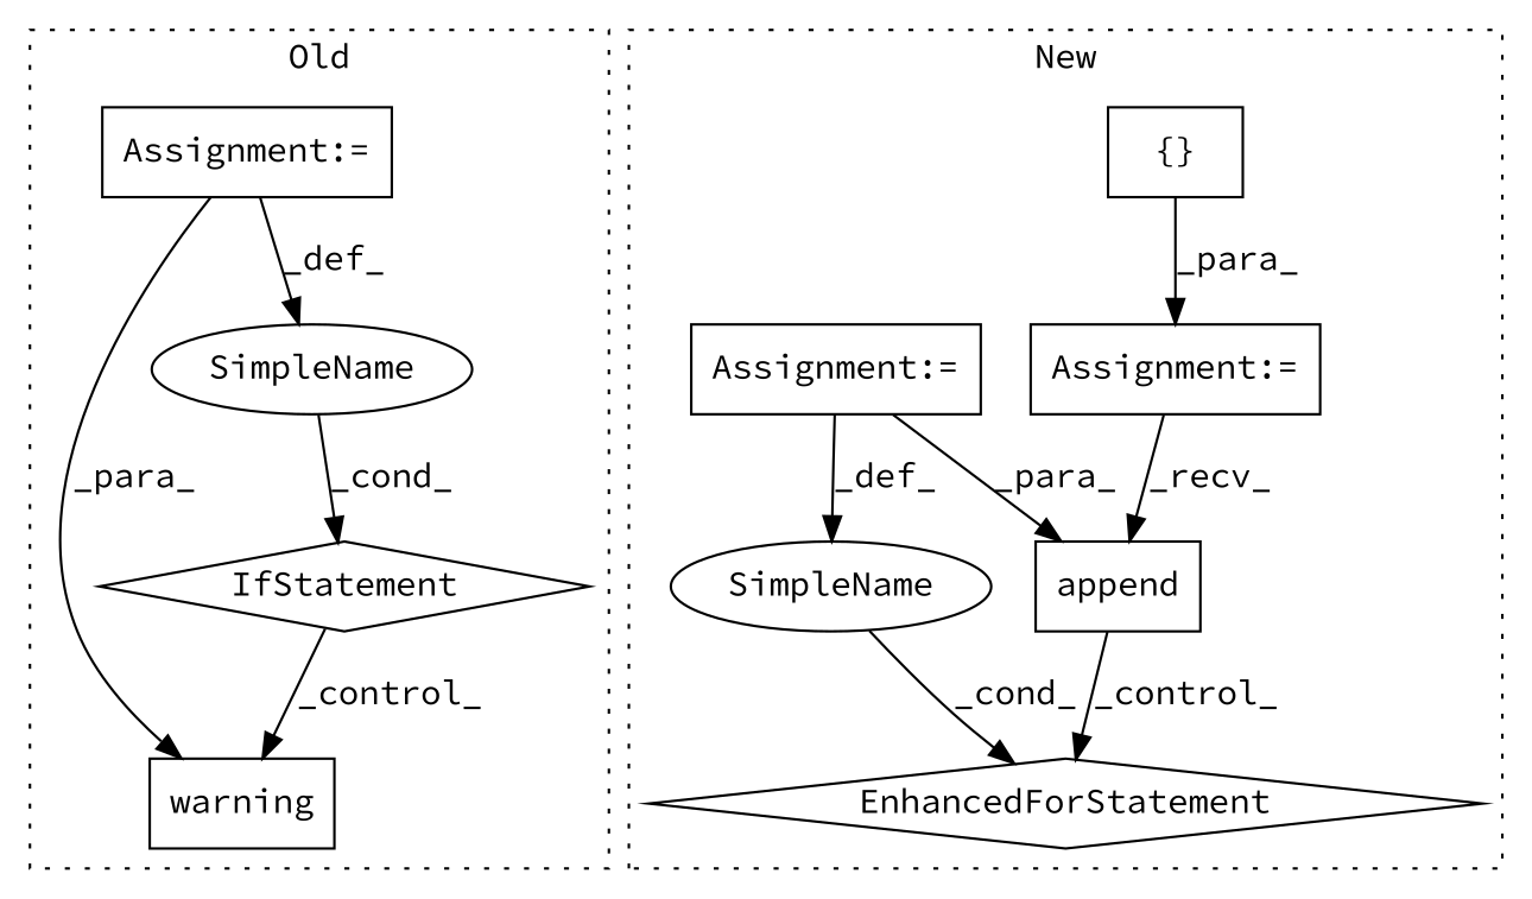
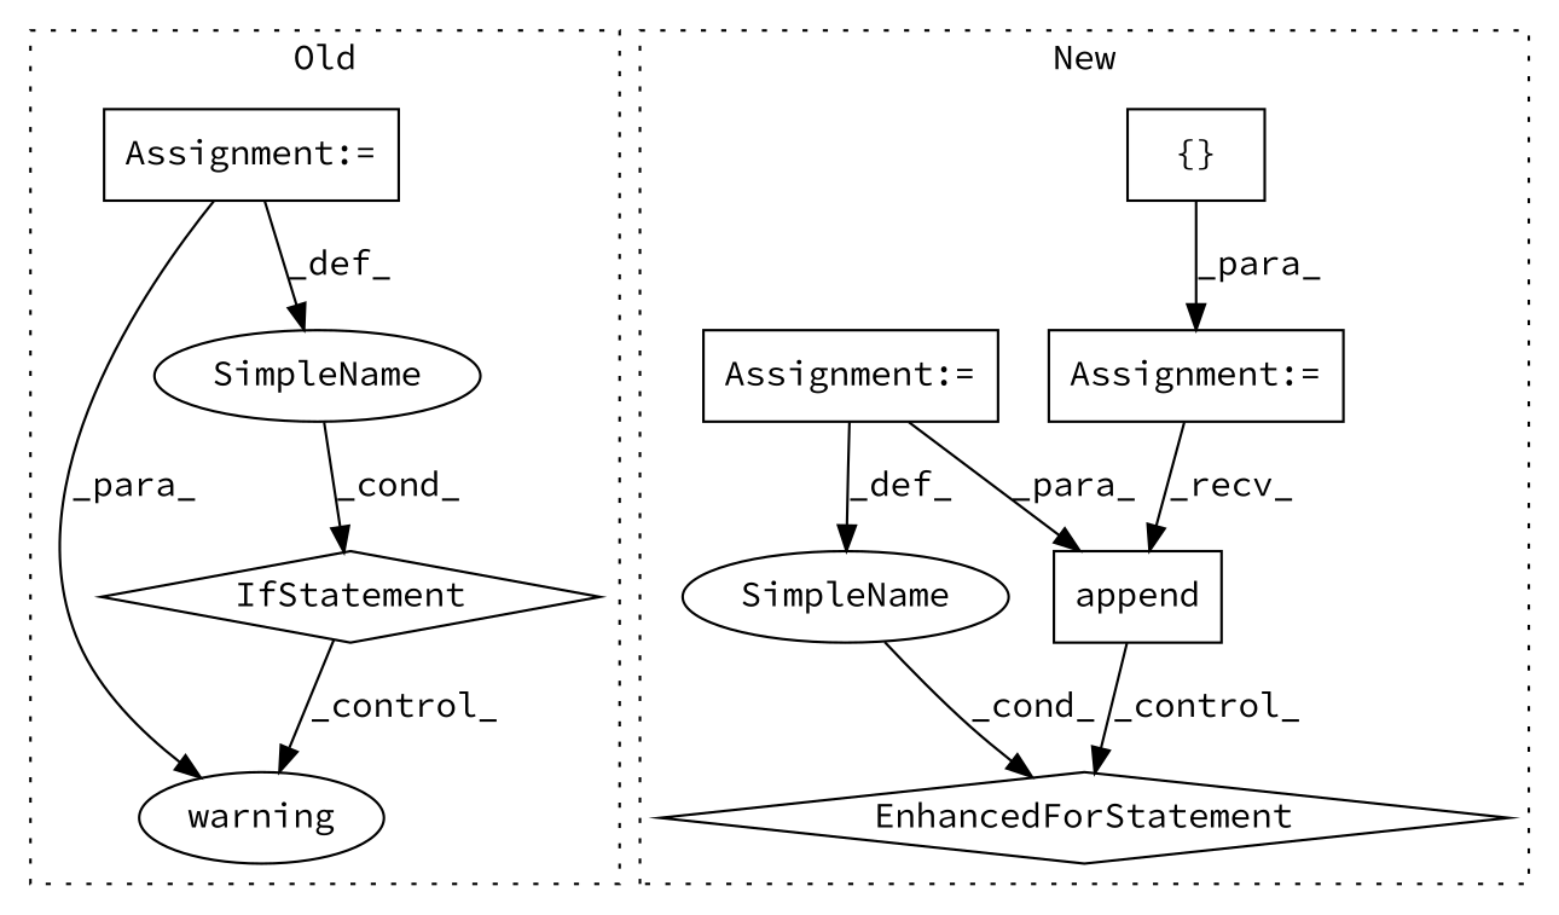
  digraph {
    fontname="Source Code Pro"
    node [a=7 fontname="Source Code Pro" l="65,2" s="2234,2371" shape=box]
    edge [fontname="Source Code Pro"]
-   n1 [a=32 l="8,1" label=warning s="2846,2858"]
+   n1 [a=32 l="8,1" label=warning s="2846,2858" shape=ellipse]
    n2 [a=25 l="4,2" label=IfStatement s="2772,2821" shape=diamond]
    n3 [a=42 label=SimpleName shape=ellipse l="" s=""]
    n4 [label="Assignment:=" s="2544,2665"]
    n5 [a=32 l="7,1" label=append s="2436,2452"]
    n6 [l=1 label="Assignment:=" s=2210]
    n7 [a=4 l=2 label="{}" s=2220]
    n8 [label="Assignment:="]
    n9 [a=70 label=EnhancedForStatement shape=diamond]
    n10 [a=42 l=1 label=SimpleName s=2335 shape=ellipse]
    subgraph cluster_1 {
      label=Old
      style=dotted
      n1
      n2
      n3
      n4
    }
    subgraph cluster_2 {
      label=New
      style=dotted
      n5
      n6
      n7
      n8
      n9
      n10
    }
    n2 -> n1 [label=_control_]
    n3 -> n2 [label=_cond_]
    n4 -> n1 [label=_para_]
    n4 -> n3 [label=_def_]
    n5 -> n9 [label=_control_]
    n6 -> n5 [label=_recv_]
    n7 -> n6 [label=_para_]
    n8 -> n5 [label=_para_]
    n8 -> n10 [label=_def_]
    n10 -> n9 [label=_cond_]
  }
